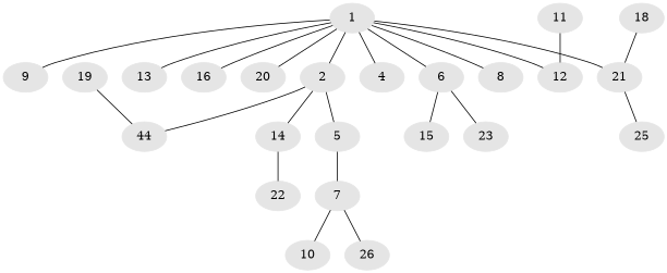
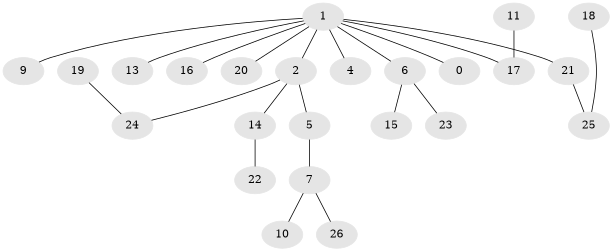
  graph {
    node [color=gray90 style=filled]
    edge [weight=1.0]
    1
    2
    4
    6
-   8
+   8 [label=0]
    9
    13
    16
-   17 [label=12]
+   17
    20
    21
    5
    14
-   24 [label=44]
+   24
    15
    23
    25
    7
    22
    10
    26
    11
    18
    19
    1 -- 2
    1 -- 4
    1 -- 6
    1 -- 8
    1 -- 9
    1 -- 13
    1 -- 16
    1 -- 17
    1 -- 20
    1 -- 21
    2 -- 5
    2 -- 14
    2 -- 24
    6 -- 15
    6 -- 23
    21 -- 25
    5 -- 7
    14 -- 22
    7 -- 10
    7 -- 26
    11 -- 17
-   18 -- 21
+   18 -- 25
    19 -- 24
  }
